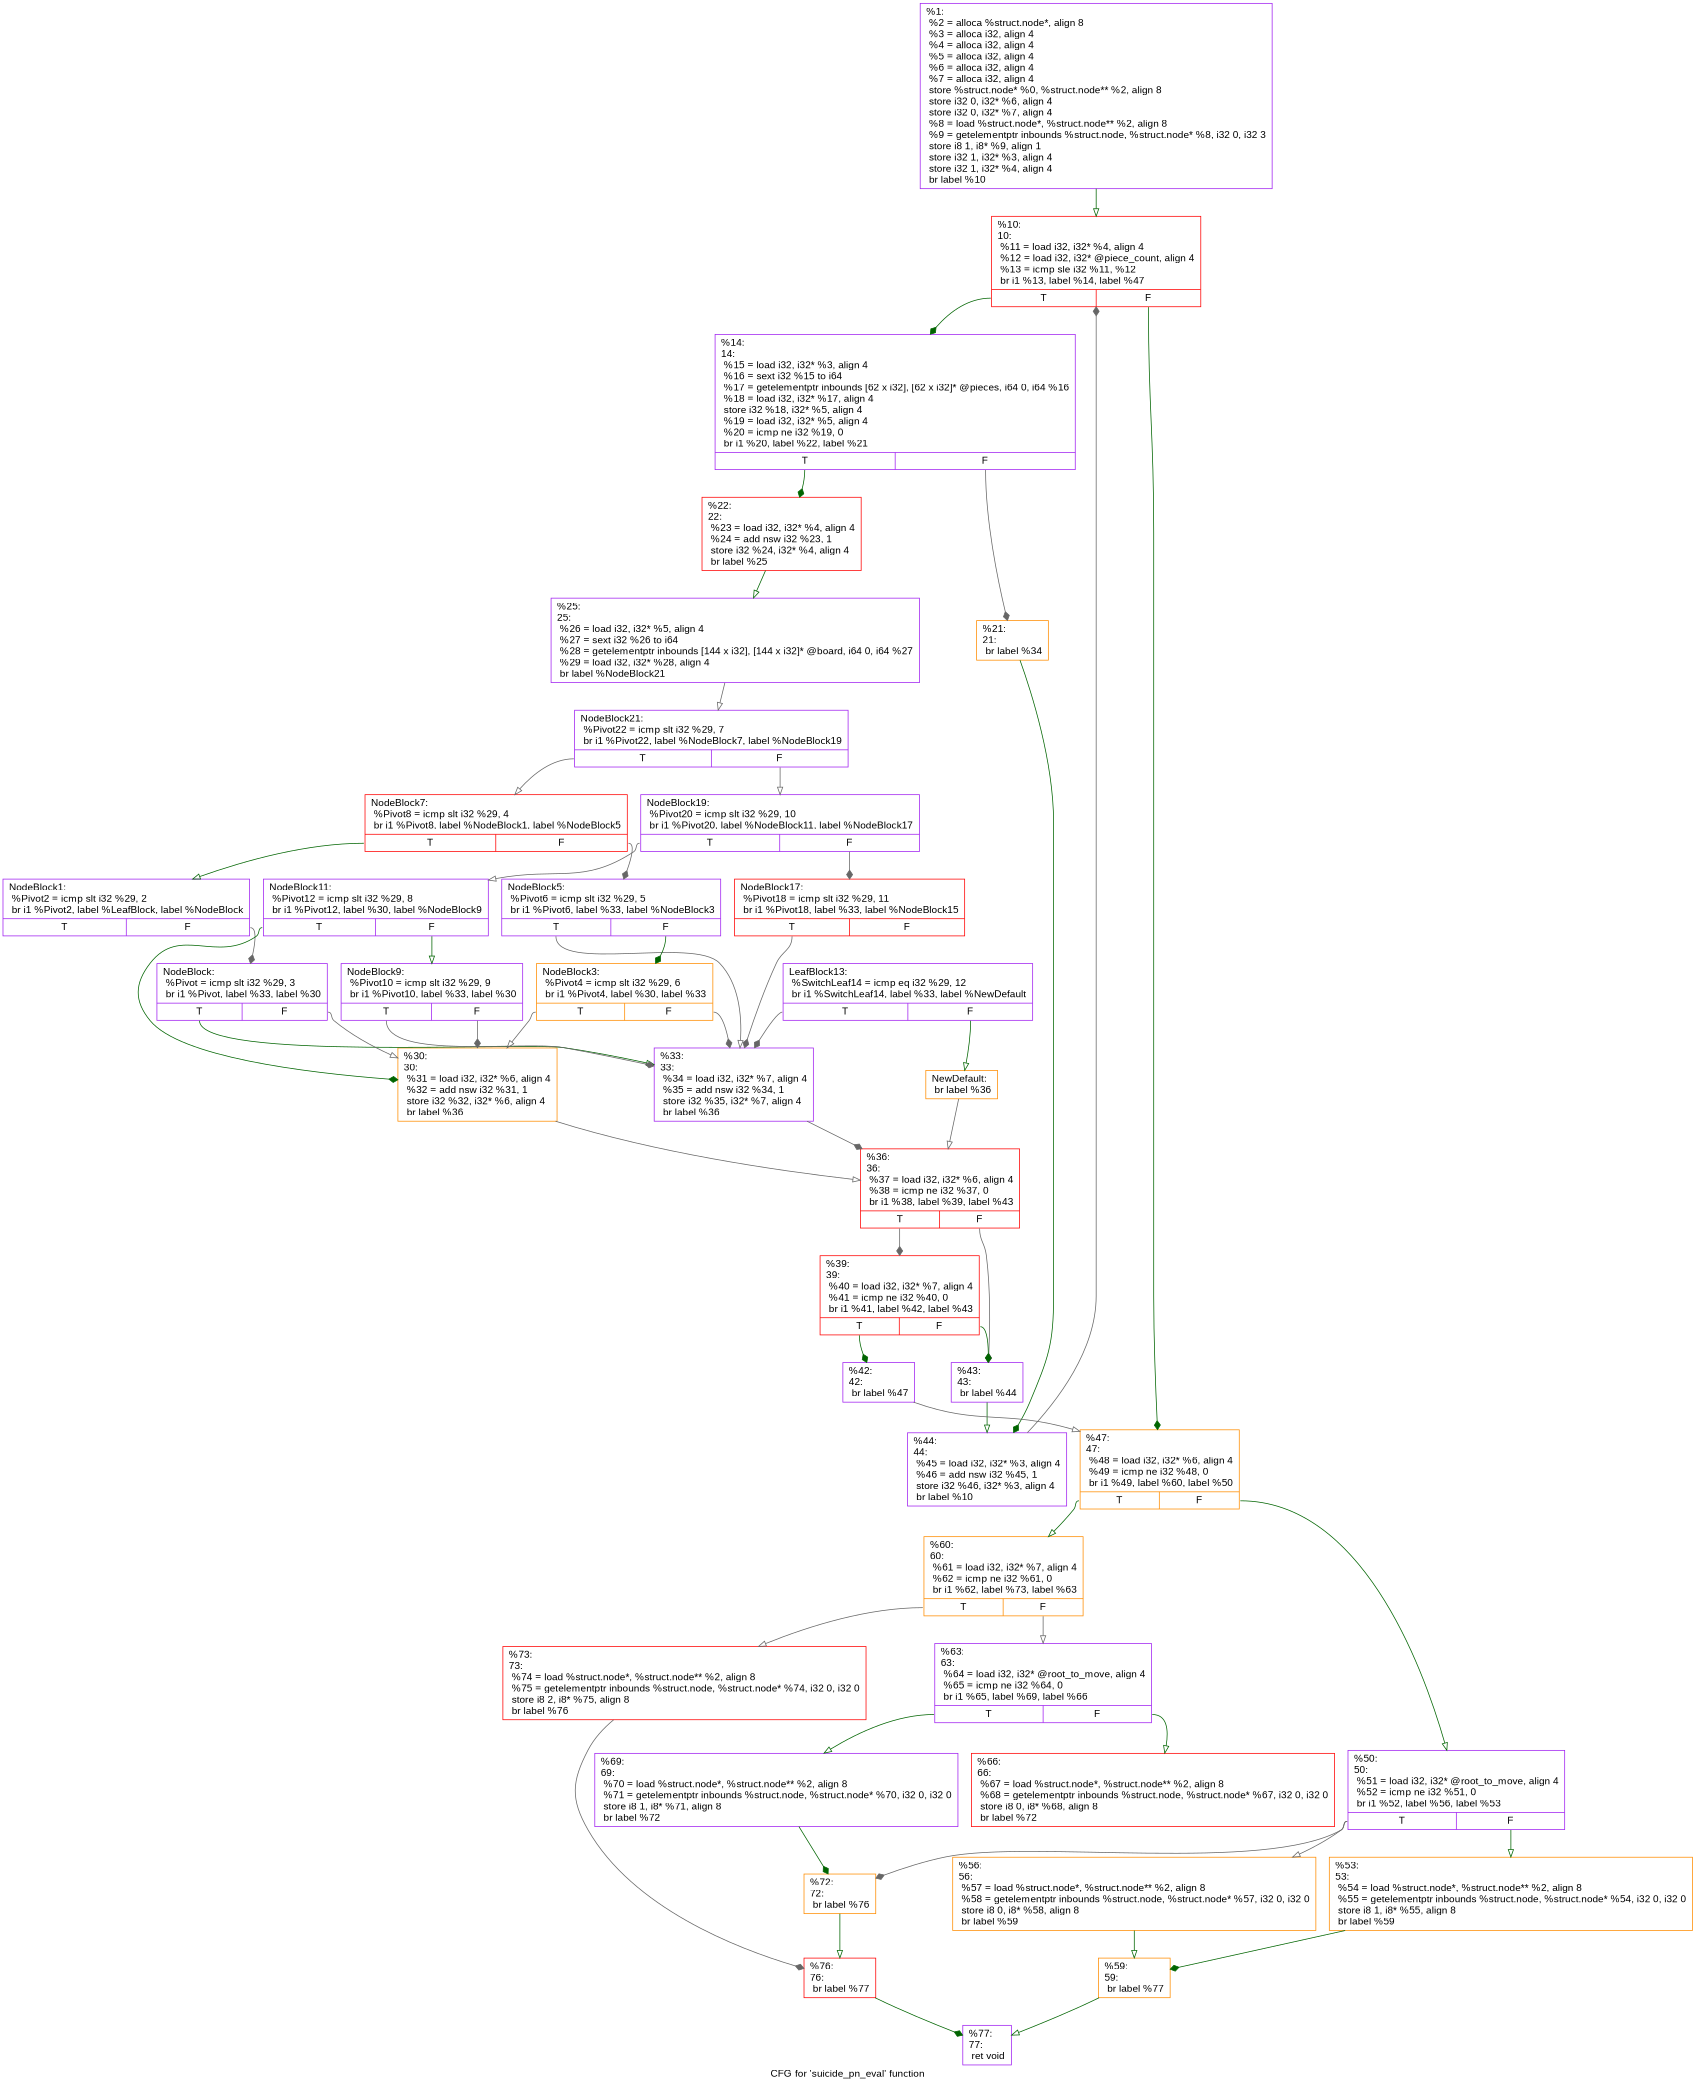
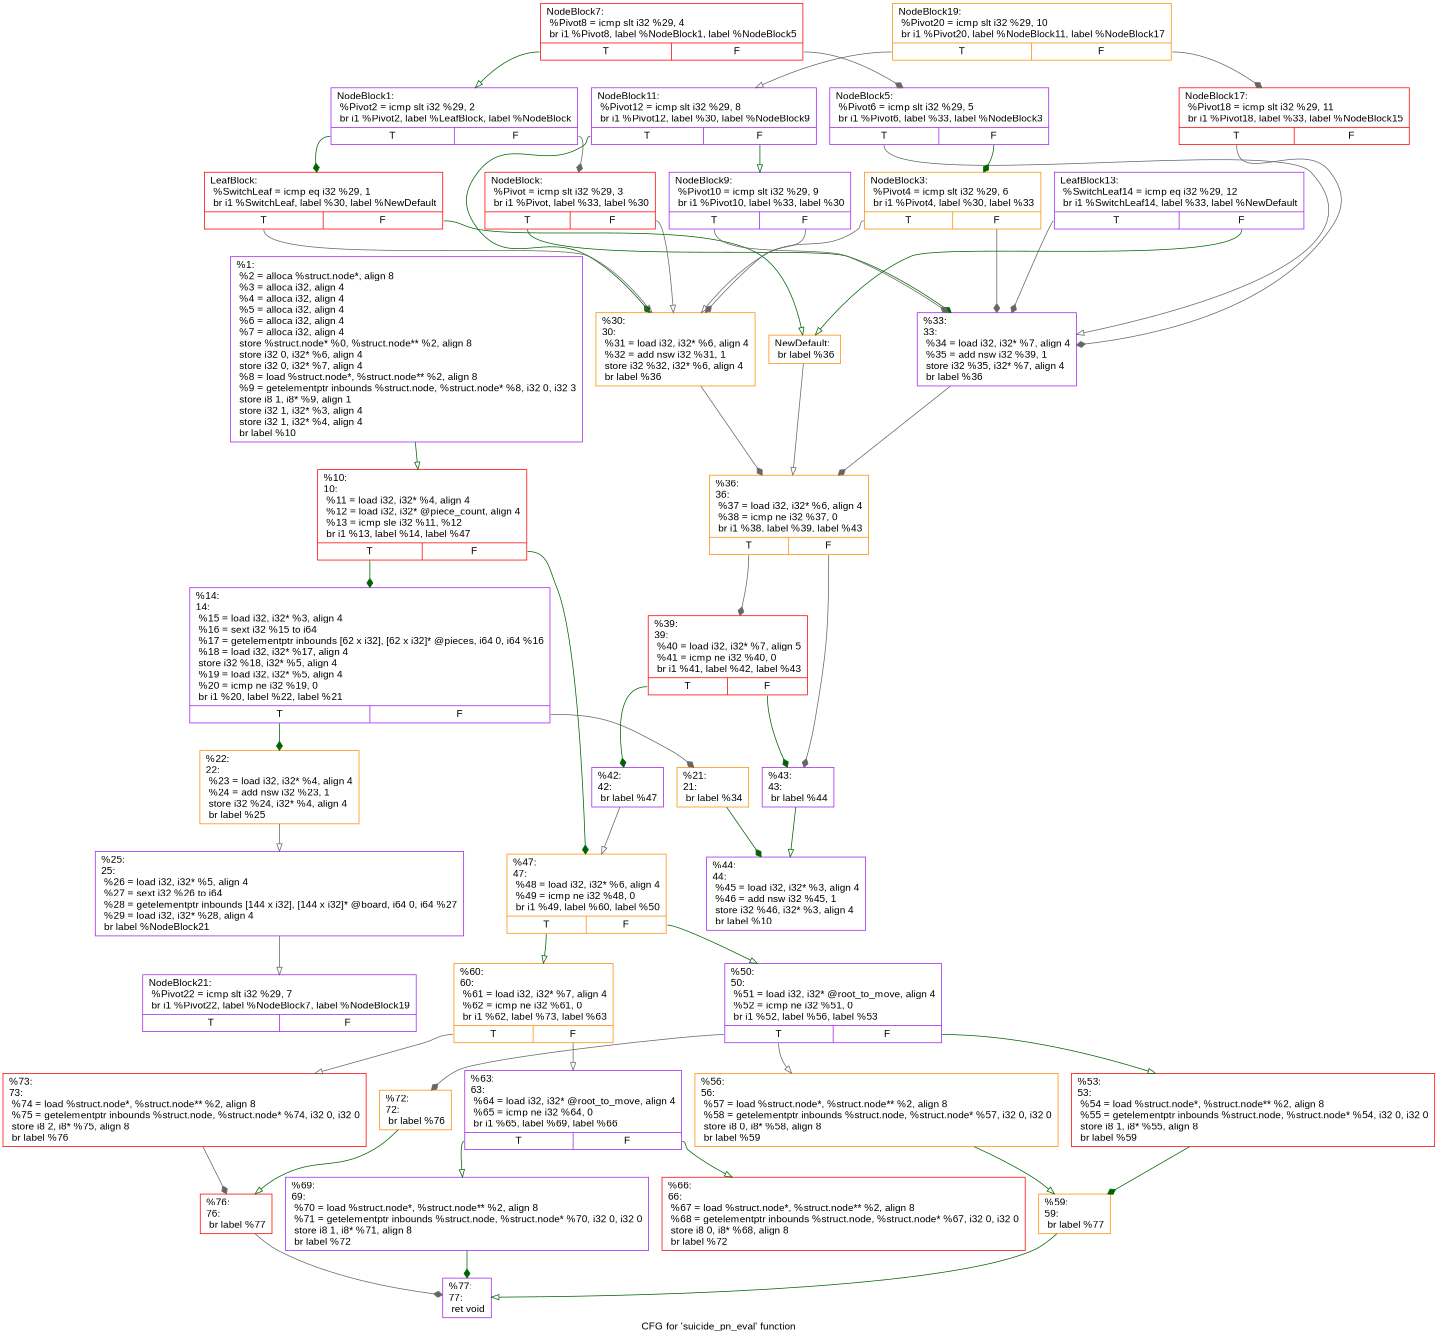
  digraph {
    fontname="Liberation Sans"
    label="CFG for 'suicide_pn_eval' function"
    node [color=purple fontname="Liberation Sans" shape=record]
    edge [arrowhead=onormal color=gray40 fontname="Liberation Sans" tailport=s0]
    n1 [label="{%1:\l  %2 = alloca %struct.node*, align 8\l  %3 = alloca i32, align 4\l  %4 = alloca i32, align 4\l  %5 = alloca i32, align 4\l  %6 = alloca i32, align 4\l  %7 = alloca i32, align 4\l  store %struct.node* %0, %struct.node** %2, align 8\l  store i32 0, i32* %6, align 4\l  store i32 0, i32* %7, align 4\l  %8 = load %struct.node*, %struct.node** %2, align 8\l  %9 = getelementptr inbounds %struct.node, %struct.node* %8, i32 0, i32 3\l  store i8 1, i8* %9, align 1\l  store i32 1, i32* %3, align 4\l  store i32 1, i32* %4, align 4\l  br label %10\l}"]
    n2 [color=red label="{%10:\l10:                                               \l  %11 = load i32, i32* %4, align 4\l  %12 = load i32, i32* @piece_count, align 4\l  %13 = icmp sle i32 %11, %12\l  br i1 %13, label %14, label %47\l|{<s0>T|<s1>F}}"]
    n3 [label="{%14:\l14:                                               \l  %15 = load i32, i32* %3, align 4\l  %16 = sext i32 %15 to i64\l  %17 = getelementptr inbounds [62 x i32], [62 x i32]* @pieces, i64 0, i64 %16\l  %18 = load i32, i32* %17, align 4\l  store i32 %18, i32* %5, align 4\l  %19 = load i32, i32* %5, align 4\l  %20 = icmp ne i32 %19, 0\l  br i1 %20, label %22, label %21\l|{<s0>T|<s1>F}}"]
    n4 [color=darkorange label="{%47:\l47:                                               \l  %48 = load i32, i32* %6, align 4\l  %49 = icmp ne i32 %48, 0\l  br i1 %49, label %60, label %50\l|{<s0>T|<s1>F}}"]
-   n5 [color=red label="{%22:\l22:                                               \l  %23 = load i32, i32* %4, align 4\l  %24 = add nsw i32 %23, 1\l  store i32 %24, i32* %4, align 4\l  br label %25\l}"]
+   n5 [color=darkorange label="{%22:\l22:                                               \l  %23 = load i32, i32* %4, align 4\l  %24 = add nsw i32 %23, 1\l  store i32 %24, i32* %4, align 4\l  br label %25\l}"]
    n6 [color=darkorange label="{%21:\l21:                                               \l  br label %34\l}"]
    n7 [color=darkorange label="{%60:\l60:                                               \l  %61 = load i32, i32* %7, align 4\l  %62 = icmp ne i32 %61, 0\l  br i1 %62, label %73, label %63\l|{<s0>T|<s1>F}}"]
    n8 [label="{%50:\l50:                                               \l  %51 = load i32, i32* @root_to_move, align 4\l  %52 = icmp ne i32 %51, 0\l  br i1 %52, label %56, label %53\l|{<s0>T|<s1>F}}"]
    n9 [label="{%25:\l25:                                               \l  %26 = load i32, i32* %5, align 4\l  %27 = sext i32 %26 to i64\l  %28 = getelementptr inbounds [144 x i32], [144 x i32]* @board, i64 0, i64 %27\l  %29 = load i32, i32* %28, align 4\l  br label %NodeBlock21\l}"]
    n10 [label="{%44:\l44:                                               \l  %45 = load i32, i32* %3, align 4\l  %46 = add nsw i32 %45, 1\l  store i32 %46, i32* %3, align 4\l  br label %10\l}"]
    n11 [color=red label="{%73:\l73:                                               \l  %74 = load %struct.node*, %struct.node** %2, align 8\l  %75 = getelementptr inbounds %struct.node, %struct.node* %74, i32 0, i32 0\l  store i8 2, i8* %75, align 8\l  br label %76\l}"]
    n12 [label="{%63:\l63:                                               \l  %64 = load i32, i32* @root_to_move, align 4\l  %65 = icmp ne i32 %64, 0\l  br i1 %65, label %69, label %66\l|{<s0>T|<s1>F}}"]
    n13 [color=darkorange label="{%56:\l56:                                               \l  %57 = load %struct.node*, %struct.node** %2, align 8\l  %58 = getelementptr inbounds %struct.node, %struct.node* %57, i32 0, i32 0\l  store i8 0, i8* %58, align 8\l  br label %59\l}"]
-   n14 [color=darkorange label="{%53:\l53:                                               \l  %54 = load %struct.node*, %struct.node** %2, align 8\l  %55 = getelementptr inbounds %struct.node, %struct.node* %54, i32 0, i32 0\l  store i8 1, i8* %55, align 8\l  br label %59\l}"]
+   n14 [color=red label="{%53:\l53:                                               \l  %54 = load %struct.node*, %struct.node** %2, align 8\l  %55 = getelementptr inbounds %struct.node, %struct.node* %54, i32 0, i32 0\l  store i8 1, i8* %55, align 8\l  br label %59\l}"]
    n15 [color=darkorange label="{%72:\l72:                                               \l  br label %76\l}"]
    n16 [label="{NodeBlock21:                                      \l  %Pivot22 = icmp slt i32 %29, 7\l  br i1 %Pivot22, label %NodeBlock7, label %NodeBlock19\l|{<s0>T|<s1>F}}"]
    n17 [color=red label="{NodeBlock7:                                       \l  %Pivot8 = icmp slt i32 %29, 4\l  br i1 %Pivot8, label %NodeBlock1, label %NodeBlock5\l|{<s0>T|<s1>F}}"]
-   n18 [label="{NodeBlock19:                                      \l  %Pivot20 = icmp slt i32 %29, 10\l  br i1 %Pivot20, label %NodeBlock11, label %NodeBlock17\l|{<s0>T|<s1>F}}"]
+   n18 [color=darkorange label="{NodeBlock19:                                      \l  %Pivot20 = icmp slt i32 %29, 10\l  br i1 %Pivot20, label %NodeBlock11, label %NodeBlock17\l|{<s0>T|<s1>F}}"]
    n19 [label="{NodeBlock1:                                       \l  %Pivot2 = icmp slt i32 %29, 2\l  br i1 %Pivot2, label %LeafBlock, label %NodeBlock\l|{<s0>T|<s1>F}}"]
    n20 [label="{NodeBlock5:                                       \l  %Pivot6 = icmp slt i32 %29, 5\l  br i1 %Pivot6, label %33, label %NodeBlock3\l|{<s0>T|<s1>F}}"]
    n21 [label="{NodeBlock11:                                      \l  %Pivot12 = icmp slt i32 %29, 8\l  br i1 %Pivot12, label %30, label %NodeBlock9\l|{<s0>T|<s1>F}}"]
    n22 [color=red label="{NodeBlock17:                                      \l  %Pivot18 = icmp slt i32 %29, 11\l  br i1 %Pivot18, label %33, label %NodeBlock15\l|{<s0>T|<s1>F}}"]
-   n24 [label="{NodeBlock:                                        \l  %Pivot = icmp slt i32 %29, 3\l  br i1 %Pivot, label %33, label %30\l|{<s0>T|<s1>F}}"]
-   n25 [label="{%33:\l33:                                               \l  %34 = load i32, i32* %7, align 4\l  %35 = add nsw i32 %34, 1\l  store i32 %35, i32* %7, align 4\l  br label %36\l}"]
+   n23 [color=red label="{LeafBlock:                                        \l  %SwitchLeaf = icmp eq i32 %29, 1\l  br i1 %SwitchLeaf, label %30, label %NewDefault\l|{<s0>T|<s1>F}}"]
+   n24 [color=red label="{NodeBlock:                                        \l  %Pivot = icmp slt i32 %29, 3\l  br i1 %Pivot, label %33, label %30\l|{<s0>T|<s1>F}}"]
+   n25 [label="{%33:\l33:                                               \l  %34 = load i32, i32* %7, align 4\l  %35 = add nsw i32 %39, 1\l  store i32 %35, i32* %7, align 4\l  br label %36\l}"]
    n26 [color=darkorange label="{NodeBlock3:                                       \l  %Pivot4 = icmp slt i32 %29, 6\l  br i1 %Pivot4, label %30, label %33\l|{<s0>T|<s1>F}}"]
    n27 [color=darkorange label="{%30:\l30:                                               \l  %31 = load i32, i32* %6, align 4\l  %32 = add nsw i32 %31, 1\l  store i32 %32, i32* %6, align 4\l  br label %36\l}"]
    n28 [label="{NodeBlock9:                                       \l  %Pivot10 = icmp slt i32 %29, 9\l  br i1 %Pivot10, label %33, label %30\l|{<s0>T|<s1>F}}"]
-   n29 [color=red label="{%36:\l36:                                               \l  %37 = load i32, i32* %6, align 4\l  %38 = icmp ne i32 %37, 0\l  br i1 %38, label %39, label %43\l|{<s0>T|<s1>F}}"]
-   n30 [color=red label="{%39:\l39:                                               \l  %40 = load i32, i32* %7, align 4\l  %41 = icmp ne i32 %40, 0\l  br i1 %41, label %42, label %43\l|{<s0>T|<s1>F}}"]
+   n29 [color=darkorange label="{%36:\l36:                                               \l  %37 = load i32, i32* %6, align 4\l  %38 = icmp ne i32 %37, 0\l  br i1 %38, label %39, label %43\l|{<s0>T|<s1>F}}"]
+   n30 [color=red label="{%39:\l39:                                               \l  %40 = load i32, i32* %7, align 5\l  %41 = icmp ne i32 %40, 0\l  br i1 %41, label %42, label %43\l|{<s0>T|<s1>F}}"]
    n31 [label="{%43:\l43:                                               \l  br label %44\l}"]
    n32 [label="{LeafBlock13:                                      \l  %SwitchLeaf14 = icmp eq i32 %29, 12\l  br i1 %SwitchLeaf14, label %33, label %NewDefault\l|{<s0>T|<s1>F}}"]
    n33 [color=darkorange label="{NewDefault:                                       \l  br label %36\l}"]
    n34 [label="{%42:\l42:                                               \l  br label %47\l}"]
    n35 [color=red label="{%76:\l76:                                               \l  br label %77\l}"]
    n36 [label="{%69:\l69:                                               \l  %70 = load %struct.node*, %struct.node** %2, align 8\l  %71 = getelementptr inbounds %struct.node, %struct.node* %70, i32 0, i32 0\l  store i8 1, i8* %71, align 8\l  br label %72\l}"]
    n37 [color=red label="{%66:\l66:                                               \l  %67 = load %struct.node*, %struct.node** %2, align 8\l  %68 = getelementptr inbounds %struct.node, %struct.node* %67, i32 0, i32 0\l  store i8 0, i8* %68, align 8\l  br label %72\l}"]
    n38 [color=darkorange label="{%59:\l59:                                               \l  br label %77\l}"]
    n39 [label="{%77:\l77:                                               \l  ret void\l}"]
    n1 -> n2 [color=darkgreen]
    n2 -> n3 [arrowhead=diamond color=darkgreen]
    n2 -> n4 [arrowhead=diamond color=darkgreen tailport=s1]
    n3 -> n5 [arrowhead=diamond color=darkgreen]
    n3 -> n6 [arrowhead=diamond tailport=s1]
    n4 -> n7 [color=darkgreen]
    n4 -> n8 [color=darkgreen tailport=s1]
-   n5 -> n9 [color=darkgreen]
+   n5 -> n9
    n6 -> n10 [arrowhead=diamond color=darkgreen]
    n7 -> n11
    n7 -> n12 [tailport=s1]
    n8 -> n13
    n8 -> n14 [color=darkgreen tailport=s1]
    n8 -> n15 [arrowhead=diamond]
    n9 -> n16
-   n10 -> n2 [arrowhead=diamond]
    n11 -> n35 [arrowhead=diamond]
    n12 -> n36 [color=darkgreen]
    n12 -> n37 [color=darkgreen tailport=s1]
    n13 -> n38 [color=darkgreen]
    n14 -> n38 [arrowhead=diamond color=darkgreen]
    n15 -> n35 [color=darkgreen]
-   n16 -> n17
-   n16 -> n18 [tailport=s1]
    n17 -> n19 [color=darkgreen]
    n17 -> n20 [arrowhead=diamond tailport=s1]
    n18 -> n21
    n18 -> n22 [arrowhead=diamond tailport=s1]
+   n19 -> n23 [arrowhead=diamond color=darkgreen]
    n19 -> n24 [arrowhead=diamond tailport=s1]
    n20 -> n25
    n20 -> n26 [arrowhead=diamond color=darkgreen tailport=s1]
    n21 -> n27 [arrowhead=diamond color=darkgreen]
    n21 -> n28 [color=darkgreen tailport=s1]
    n22 -> n25 [arrowhead=diamond]
-   n24 -> n25 [color=darkgreen]
+   n23 -> n27
+   n23 -> n33 [color=darkgreen tailport=s1]
+   n24 -> n25 [arrowhead=diamond color=darkgreen]
    n24 -> n27 [tailport=s1]
    n25 -> n29 [arrowhead=diamond]
    n26 -> n25 [arrowhead=diamond tailport=s1]
    n26 -> n27
-   n27 -> n29
+   n27 -> n29 [arrowhead=diamond]
    n28 -> n25 [arrowhead=diamond]
    n28 -> n27 [arrowhead=diamond tailport=s1]
    n29 -> n30 [arrowhead=diamond]
    n29 -> n31 [arrowhead=diamond tailport=s1]
    n30 -> n31 [arrowhead=diamond color=darkgreen tailport=s1]
    n30 -> n34 [arrowhead=diamond color=darkgreen]
    n31 -> n10 [color=darkgreen]
    n32 -> n25 [arrowhead=diamond]
    n32 -> n33 [color=darkgreen tailport=s1]
    n33 -> n29
    n34 -> n4
-   n35 -> n39 [arrowhead=diamond color=darkgreen]
-   n36 -> n15 [arrowhead=diamond color=darkgreen]
+   n35 -> n39 [arrowhead=diamond]
+   n36 -> n39 [arrowhead=diamond color=darkgreen]
    n38 -> n39 [color=darkgreen]
  }
